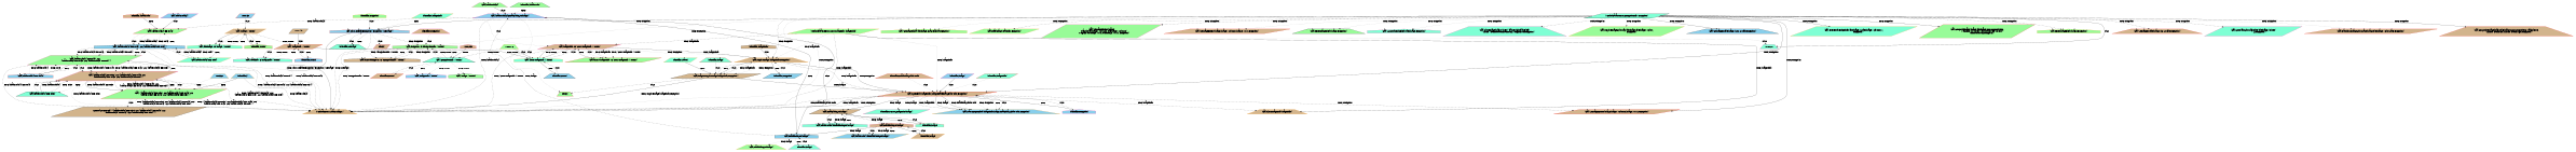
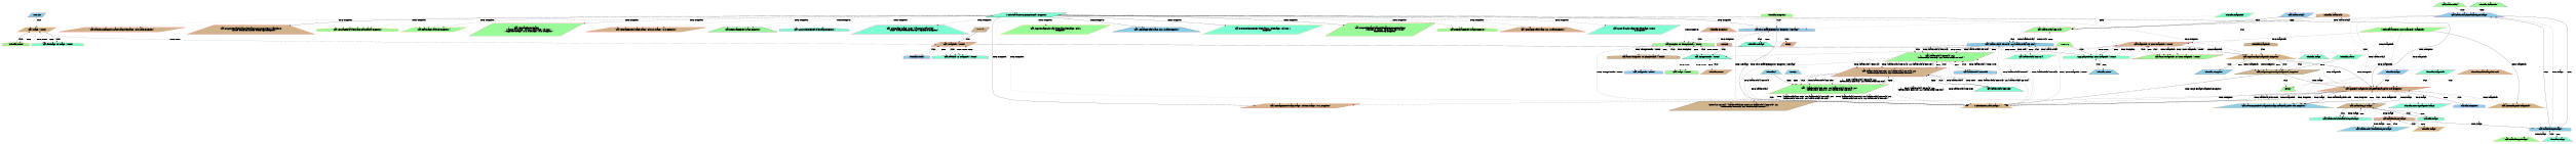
  digraph {
    node [color=red fillcolor=tan shape=parallelogram style=filled]
    edge [style=dashed]
    n1 [fillcolor=palegreen label="(Call,header_ole[2] == 0x43)"]
    n2 [color=black fillcolor=skyblue label="(Call,(header_ole[2] == 0x43) && (header_ole[3] == 0x54 ))" shape=house]
    n3 [color=darkorange label="(MethodReturn,static Image *)" shape=trapezium]
    n4 [color=deeppink fillcolor=palegreen label="(Call,(header_ole[1] == 0x49) &&\n      (header_ole[2] == 0x43) && (header_ole[3] == 0x54 ))"]
    n5 [color=darkorange fillcolor=aquamarine label="(Call,header_ole[3] == 0x54)"]
    n6 [color=deeppink fillcolor=skyblue label="(Call,header_ole[2]=ReadBlobByte(image))" shape=trapezium]
    n7 [color=black fillcolor=skyblue label="(Call,ReadBlobByte(image))" shape=house]
    n8 [fillcolor=palegreen label="(Block,)" shape=trapezium]
    n9 [color=darkorange fillcolor=palegreen label="(Call,ReadBlobByte(image))" shape=trapezium]
    n10 [color=deeppink fillcolor=aquamarine label="(Identifier,image)" shape=trapezium]
    n11 [color=deeppink label="(Call,ReadBlobByte(image))" shape=house]
    n12 [color=darkorange label="(Identifier,image)"]
    n13 [color=darkorange fillcolor=skyblue label="(Call,header_ole[1]=ReadBlobByte(image))"]
    n14 [color=black label="(Call,ReadBlobByte(image))"]
    n15 [fillcolor=aquamarine label="(Identifier,image)" shape=house]
    n16 [color=deeppink fillcolor=aquamarine label="(Call,header_ole[0]=ReadBlobByte(image))" shape=house]
    n17 [label="(Call,OpenBlob(image_info,image,ReadBinaryBlobMode,exception))"]
    n18 [color=deeppink fillcolor=aquamarine label="(Identifier,DestroyImageList(image))"]
    n19 [color=deeppink fillcolor=skyblue label="(Identifier,exception)" shape=house]
    n20 [label="(Call,SetImageExtent(image,image->columns,image->rows,exception))"]
    n21 [color=darkorange label="(Call,CloneImageInfo(image_info))" shape=trapezium]
    n22 [color=darkorange fillcolor=skyblue label="(Call,status=OpenBlob(image_info,image,ReadBinaryBlobMode,exception))" shape=trapezium]
    n23 [color=darkorange label="(Call,AcquireImage(image_info,exception))" shape=trapezium]
    n24 [color=black label="(Call,image=AcquireImage(image_info,exception))"]
    n25 [color=black fillcolor=skyblue label="(Identifier,exception)"]
    n26 [color=deeppink label="(Call,image_info != (const ImageInfo *) NULL)"]
-   n27 [color=darkorange fillcolor=aquamarine label="(Call,(const ImageInfo *) NULL)" shape=house]
+   n27 [color=darkorange fillcolor=aquamarine label="(CopyCompositeOp,(const ImageInfo *) NULL)" shape=house]
    n28 [fillcolor=palegreen label="(Call,assert(image_info != (const ImageInfo *) NULL))"]
    n29 [color=black fillcolor=skyblue label="(Identifier,NULL)" shape=trapezium]
    n30 [color=darkorange fillcolor=palegreen label="(MethodParameterIn,const ImageInfo *image_info)"]
-   1000121 [color=deeppink fillcolor=aquamarine shape=trapezium]
    n32 [color=black fillcolor=aquamarine label="(Call,(ExceptionInfo *) NULL)" shape=trapezium]
    n33 [color=deeppink fillcolor=palegreen label="(Call,exception != (ExceptionInfo *) NULL)" shape=house]
    n34 [color=black fillcolor=palegreen label="(Call,(Image *) NULL)" shape=house]
    n35 [label="(Identifier,NULL)"]
    n36 [color=deeppink fillcolor=skyblue label="(Call,(ImageInfo *) NULL)" shape=house]
    n37 [label="(Call,(ImageInfo *) NULL)"]
    n38 [fillcolor=skyblue label="(Identifier,NULL)" shape=house]
    n39 [color=deeppink fillcolor=aquamarine label="(Call,read_info != (ImageInfo *) NULL)" shape=house]
    n40 [color=darkorange label="(Call,(Image *) NULL)"]
    n41 [color=darkorange fillcolor=aquamarine label="(Call,tile_image != (Image *) NULL)" shape=house]
    n42 [fillcolor=palegreen label="(Identifier,NULL)" shape=house]
    n43 [color=black label="(Call,assert(exception != (ExceptionInfo *) NULL))" shape=house]
    n44 [fillcolor=skyblue label="(Call,ThrowReaderException((exception),(message)))" shape=house]
    n45 [color=deeppink label="(Block,)"]
    n46 [color=black fillcolor=aquamarine label="(Identifier,message)" shape=trapezium]
    n47 [color=black fillcolor=aquamarine label="(MethodParameterIn,ExceptionInfo *exception)"]
    n48 [color=darkorange fillcolor=palegreen label="(Call,AcquireImageColormap(tile_image,tile_image->colors,\n                  exception))"]
    n49 [color=black fillcolor=skyblue label="(Call,SetImageProfile(image,\"iptc\",profile,exception))" shape=trapezium]
    n50 [color=darkorange fillcolor=aquamarine label="(Call,QueueAuthenticPixels(tile_image,0,y,tile_image->columns,1,\n                exception))"]
    n51 [fillcolor=palegreen label="(Call,CompositeImage(image,tile_image,CopyCompositeOp,\n                  MagickTrue,(ssize_t) destination.left,(ssize_t)\n                  destination.top,exception))"]
    n52 [color=darkorange fillcolor=palegreen label="(Call,ResetImagePixels(image,exception))" shape=house]
    n53 [label="(Call,SetImageProfile(image,\"icc\",profile,exception))" shape=trapezium]
    n54 [color=deeppink fillcolor=aquamarine label="(Call,ConstrainColormapIndex(tile_image,(ssize_t)\n                      *p,exception))"]
    n55 [label="(Call,TransformImageColorspace(image,tile_image->colorspace,exception))"]
    n56 [label="(Call,CompositeImage(image,tile_image,CopyCompositeOp,MagickTrue,\n          (ssize_t) frame.left,(ssize_t) frame.right,exception))" shape=trapezium]
    n57 [color=darkorange fillcolor=palegreen label="(Call,SetImageAlpha(tile_image,OpaqueAlpha,exception))" shape=house]
    n58 [color=darkorange fillcolor=palegreen label="(Call,ReadImage(read_info,exception))"]
    n59 [color=deeppink fillcolor=palegreen label="(Call,SetImageExtent(image,\n          MagickMax(image->columns,tile_image->columns),\n          MagickMax(image->rows,tile_image->rows),exception))"]
    n60 [label="(Call,SetImageExtent(image,image->columns,image->rows,exception))"]
    n61 [color=black fillcolor=palegreen label="(Call,ResetImagePixels(image,exception))" shape=trapezium]
    n62 [color=deeppink fillcolor=aquamarine label="(Call,SyncAuthenticPixels(tile_image,exception))" shape=house]
    n63 [color=deeppink fillcolor=aquamarine label="(Call,CloneImage(image,(size_t) (frame.right-frame.left),\n              (size_t) (frame.bottom-frame.top),MagickTrue,exception))" shape=trapezium]
    n64 [color=deeppink label="(Call,(header_ole[0] == 0x50) && (header_ole[1] == 0x49) &&\n      (header_ole[2] == 0x43) && (header_ole[3] == 0x54 ))"]
    n65 [fillcolor=skyblue label="(Call,header_ole[1] == 0x49)" shape=house]
    n66 [fillcolor=palegreen label="(Call,!((header_ole[0] == 0x50) && (header_ole[1] == 0x49) &&\n      (header_ole[2] == 0x43) && (header_ole[3] == 0x54 )))"]
    n67 [color=black fillcolor=aquamarine label="(Call,header_ole[0] == 0x50)" shape=trapezium]
    n68 [color=black label="(ControlStructure,if (!((header_ole[0] == 0x50) && (header_ole[1] == 0x49) &&\n      (header_ole[2] == 0x43) && (header_ole[3] == 0x54 ))))"]
    n69 [fillcolor=aquamarine label="(Identifier,image_info)"]
    n70 [color=darkorange fillcolor=palegreen label="(Identifier,exception)" shape=house]
    n71 [fillcolor=aquamarine label="(Identifier,image)" shape=trapezium]
    n72 [color=darkorange fillcolor=aquamarine label="(Identifier,image_info)"]
    n73 [color=darkorange fillcolor=skyblue label="(Identifier,i)" shape=trapezium]
    n74 [label="(Identifier,ReadBinaryBlobMode)" shape=trapezium]
    n75 [color=darkorange fillcolor=aquamarine label="(Identifier,status)"]
    n76 [label="(Identifier,header_ole)" shape=house]
    n77 [color=deeppink label="(Identifier,exception)" shape=trapezium]
    n78 [color=deeppink fillcolor=skyblue label="(Call,header_ole[2])"]
    n79 [color=deeppink fillcolor=skyblue label="(Identifier,image)"]
    n80 [color=deeppink fillcolor=palegreen label="(Call,header_ole[2])" shape=trapezium]
    n81 [color=black label="(Identifier,image_info)" shape=house]
    n82 [color=black fillcolor=palegreen label="(Identifier,header_ole)" shape=trapezium]
    1000176 [color=darkorange fillcolor=palegreen shape=trapezium]
    1000140 [color=black]
    1000130 [fillcolor=skyblue]
    1000203 [color=deeppink shape=house]
    1000321 [color=darkorange fillcolor=skyblue shape=trapezium]
    n1 -> n2 [label="AST: " style=dotted]
    n1 -> n2 [label="DDG: header_ole[2]" style=dotted]
    n1 -> n2 [label="DDG: 0x43" style=dotted]
    n2 -> n1 [label="CFG: " style=dotted]
    n2 -> n3 [label="DDG: header_ole[3] == 0x54"]
    n2 -> n3 [label="DDG: header_ole[2] == 0x43" style=dotted]
    n2 -> n4 [label="AST: "]
    n2 -> n4 [label="DDG: header_ole[2] == 0x43"]
    n2 -> n4 [label="DDG: header_ole[3] == 0x54" style=solid]
    n2 -> n5 [label="CFG: "]
    n4 -> n2 [label="CFG: " style=dotted]
    n4 -> n3 [label="DDG: (header_ole[2] == 0x43) && (header_ole[3] == 0x54 )"]
    n4 -> n3 [label="DDG: header_ole[1] == 0x49"]
    n4 -> n64 [label="AST: " style=solid]
    n4 -> n64 [label="DDG: header_ole[1] == 0x49"]
    n4 -> n64 [label="DDG: (header_ole[2] == 0x43) && (header_ole[3] == 0x54 )" style=dotted]
    n4 -> n65 [label="CFG: " style=solid]
    n5 -> n2 [label="AST: "]
    n5 -> n2 [label="DDG: header_ole[3]"]
    n5 -> n2 [label="DDG: 0x54" style=dotted]
    n6 -> n1 [label="DDG: header_ole[2]"]
    n6 -> n3 [label="DDG: header_ole[2]"]
    n6 -> n7 [label="CFG: " style=solid]
    n6 -> n8 [label="AST: " style=dotted]
    n7 -> n6 [label="AST: " style=solid]
    n7 -> n6 [label="DDG: image"]
    n7 -> n9 [label="DDG: image" style=dotted]
    n7 -> n10 [label="CFG: " style=dotted]
    n10 -> n7 [label="AST: " style=dotted]
    n11 -> n7 [label="DDG: image" style=solid]
    n11 -> n12 [label="CFG: " style=solid]
    n11 -> n13 [label="AST: " style=dotted]
    n11 -> n13 [label="DDG: image"]
    n12 -> n11 [label="AST: " style=solid]
    n13 -> n11 [label="CFG: " style=dotted]
    n14 -> n11 [label="DDG: image"]
    n14 -> n15 [label="CFG: " style=solid]
    n14 -> n16 [label="AST: " style=solid]
    n14 -> n16 [label="DDG: image"]
    n15 -> n14 [label="AST: " style=solid]
    n16 -> n14 [label="CFG: " style=solid]
    n17 -> n3 [label="DDG: ReadBinaryBlobMode"]
    n17 -> n3 [label="DDG: image_info" style=solid]
    n17 -> n3 [label="DDG: exception"]
    n17 -> n14 [label="DDG: image" style=solid]
    n17 -> n18 [label="DDG: image" style=dotted]
    n17 -> n19 [label="CFG: " style=solid]
    n17 -> n20 [label="DDG: exception"]
    n17 -> n21 [label="DDG: image_info"]
    n17 -> n22 [label="AST: "]
    n17 -> n22 [label="DDG: image_info"]
    n17 -> n22 [label="DDG: image" style=solid]
    n17 -> n22 [label="DDG: ReadBinaryBlobMode" style=solid]
    n17 -> n22 [label="DDG: exception" style=dotted]
    n19 -> n17 [label="AST: "]
    n22 -> n17 [label="CFG: " style=dotted]
    n23 -> n17 [label="DDG: image_info"]
    n23 -> n17 [label="DDG: exception" style=solid]
    n23 -> n24 [label="AST: " style=solid]
    n23 -> n24 [label="DDG: image_info"]
    n23 -> n24 [label="DDG: exception" style=dotted]
    n23 -> n25 [label="CFG: " style=solid]
    n24 -> n3 [label="DDG: AcquireImage(image_info,exception)" style=solid]
    n24 -> n8 [label="AST: "]
    n24 -> n17 [label="DDG: image" style=solid]
    n24 -> n23 [label="CFG: "]
    n25 -> n23 [label="AST: " style=dotted]
    n26 -> n3 [label="DDG: (const ImageInfo *) NULL"]
    n26 -> n23 [label="DDG: image_info" style=solid]
    n26 -> n27 [label="CFG: " style=solid]
    n26 -> n28 [label="AST: " style=dotted]
    n26 -> n28 [label="DDG: image_info"]
    n26 -> n28 [label="DDG: (const ImageInfo *) NULL" style=dotted]
    n27 -> n26 [label="AST: "]
    n27 -> n26 [label="DDG: NULL" style=solid]
    n27 -> n29 [label="CFG: " style=solid]
    n28 -> n26 [label="CFG: " style=solid]
    n29 -> n27 [label="AST: "]
    n30 -> n3 [label="DDG: image_info"]
    n30 -> n17 [label="DDG: image_info" style=dotted]
    n30 -> n21 [label="DDG: image_info" style=solid]
    n30 -> n23 [label="DDG: image_info" style=dotted]
    n30 -> n26 [label="DDG: image_info"]
-   n30 -> 1000121 [label="AST: " style=dotted]
    n32 -> n33 [label="AST: " style=dotted]
    n32 -> n33 [label="DDG: NULL"]
    n32 -> n34 [label="DDG: NULL" style=dotted]
    n32 -> n35 [label="CFG: " style=dotted]
    n32 -> n36 [label="DDG: NULL" style=dotted]
    n33 -> n3 [label="DDG: (ExceptionInfo *) NULL"]
    n33 -> n23 [label="DDG: exception" style=dotted]
    n33 -> n32 [label="CFG: "]
    n33 -> n43 [label="AST: "]
    n33 -> n43 [label="DDG: exception"]
    n33 -> n43 [label="DDG: (ExceptionInfo *) NULL"]
    n35 -> n32 [label="AST: "]
    n37 -> n27 [label="DDG: NULL" style=solid]
    n37 -> n38 [label="CFG: "]
    n37 -> n39 [label="AST: "]
    n37 -> n39 [label="DDG: NULL" style=dotted]
    n38 -> n37 [label="AST: "]
    n39 -> n37 [label="CFG: " style=dotted]
    n40 -> n37 [label="DDG: NULL"]
    n40 -> n41 [label="AST: " style=solid]
    n40 -> n41 [label="DDG: NULL"]
    n40 -> n42 [label="CFG: "]
    n41 -> n40 [label="CFG: "]
    n42 -> n40 [label="AST: " style=solid]
    n43 -> n33 [label="CFG: " style=dotted]
    n44 -> n3 [label="DDG: message"]
    n44 -> n3 [label="DDG: ThrowReaderException((exception),(message))" style=solid]
    n44 -> n33 [label="DDG: exception"]
    n44 -> n45 [label="AST: " style=dotted]
    n44 -> n46 [label="CFG: "]
    n46 -> n44 [label="AST: "]
    n47 -> n3 [label="DDG: exception" style=dotted]
    n47 -> n17 [label="DDG: exception" style=solid]
    n47 -> n20 [label="DDG: exception" style=solid]
    n47 -> n23 [label="DDG: exception"]
-   n47 -> 1000121 [label="AST: " style=solid]
    n47 -> n33 [label="DDG: exception" style=dotted]
    n47 -> n44 [label="DDG: exception" style=solid]
    n47 -> n48 [label="DDG: exception" style=dotted]
    n47 -> n49 [label="DDG: exception" style=solid]
    n47 -> n50 [label="DDG: exception" style=solid]
    n47 -> n51 [label="DDG: exception" style=solid]
    n47 -> n52 [label="DDG: exception"]
    n47 -> n53 [label="DDG: exception"]
    n47 -> n54 [label="DDG: exception"]
    n47 -> n55 [label="DDG: exception" style=dotted]
    n47 -> n56 [label="DDG: exception" style=solid]
    n47 -> n57 [label="DDG: exception" style=dotted]
    n47 -> n58 [label="DDG: exception"]
    n47 -> n59 [label="DDG: exception"]
    n47 -> n60 [label="DDG: exception" style=dotted]
    n47 -> n61 [label="DDG: exception" style=dotted]
    n47 -> n62 [label="DDG: exception" style=dotted]
    n47 -> n63 [label="DDG: exception"]
    n64 -> n3 [label="DDG: (header_ole[1] == 0x49) &&\n      (header_ole[2] == 0x43) && (header_ole[3] == 0x54 )"]
    n64 -> n3 [label="DDG: header_ole[0] == 0x50" style=dotted]
    n64 -> n4 [label="CFG: " style=solid]
    n64 -> n66 [label="AST: "]
    n64 -> n66 [label="DDG: header_ole[0] == 0x50" style=solid]
    n64 -> n66 [label="DDG: (header_ole[1] == 0x49) &&\n      (header_ole[2] == 0x43) && (header_ole[3] == 0x54 )"]
    n64 -> n67 [label="CFG: " style=dotted]
    n65 -> n4 [label="AST: "]
    n65 -> n4 [label="DDG: header_ole[1]" style=dotted]
    n65 -> n4 [label="DDG: 0x49" style=dotted]
    n66 -> n3 [label="DDG: (header_ole[0] == 0x50) && (header_ole[1] == 0x49) &&\n      (header_ole[2] == 0x43) && (header_ole[3] == 0x54 )" style=dotted]
    n66 -> n3 [label="DDG: !((header_ole[0] == 0x50) && (header_ole[1] == 0x49) &&\n      (header_ole[2] == 0x43) && (header_ole[3] == 0x54 ))" style=dotted]
    n66 -> n64 [label="CFG: " style=solid]
    n66 -> n68 [label="AST: " style=dotted]
    n67 -> n64 [label="AST: "]
    n67 -> n64 [label="DDG: header_ole[0]" style=solid]
    n67 -> n64 [label="DDG: 0x50"]
    n69 -> n17 [label="AST: " style=dotted]
    n70 -> n44 [label="AST: "]
    n71 -> n24 [label="AST: "]
    n72 -> n26 [label="AST: " style=dotted]
    n72 -> n44 [label="CFG: " style=dotted]
    n73 -> n3 [label="DDG: header_ole[2]"]
    n73 -> n66 [label="CFG: " style=solid]
    n74 -> n17 [label="AST: " style=dotted]
    n75 -> n24 [label="CFG: " style=solid]
    n76 -> n1 [label="CFG: " style=solid]
    n77 -> n33 [label="AST: " style=dotted]
    n78 -> n1 [label="AST: " style=solid]
    n79 -> n17 [label="AST: " style=solid]
    n80 -> n6 [label="AST: " style=solid]
    n81 -> n23 [label="AST: " style=solid]
    n82 -> n6 [label="CFG: " style=dotted]
    1000176 -> n27 [label="AST: " style=solid]
    1000176 -> n32 [label="DDG: NULL"]
    1000140 -> n37 [label="AST: " style=solid]
    1000130 -> n40 [label="AST: "]
-   1000203 -> n32 [label="NULL: " style=solid]
+   1000203 -> n32 [label="AST: " style=solid]
    1000321 -> n66 [label="CFG: " style=dotted]
  }
